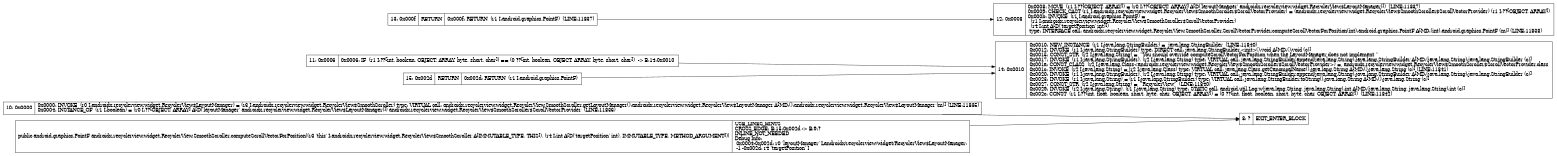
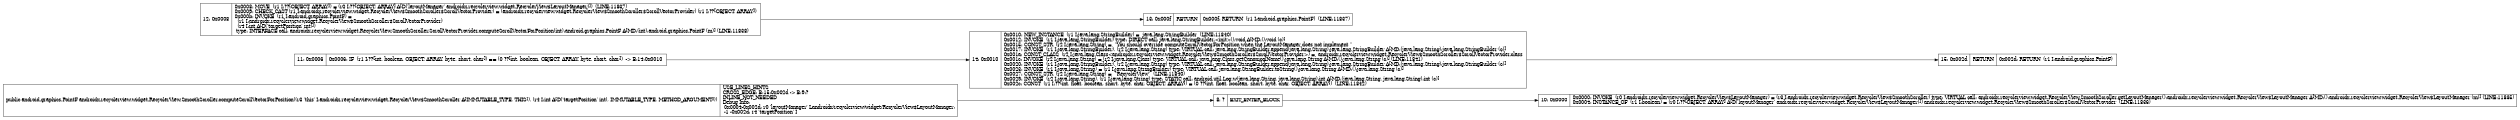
  digraph {
    rankdir=LR
    node [shape=record]
    n1 [label="{8\:\ ?|EXIT_ENTER_BLOCK\l}"]
    n2 [label="{10\:\ 0x0000|0x0000: INVOKE  (r0 I:androidx.recyclerview.widget.RecyclerView$LayoutManager) = (r3 I:androidx.recyclerview.widget.RecyclerView$SmoothScroller) type: VIRTUAL call: androidx.recyclerview.widget.RecyclerView.SmoothScroller.getLayoutManager():androidx.recyclerview.widget.RecyclerView$LayoutManager A[MD:():androidx.recyclerview.widget.RecyclerView$LayoutManager (m)] (LINE:11835)\l0x0004: INSTANCE_OF  (r1 I:boolean) = (r0 I:??[OBJECT, ARRAY] A[D('layoutManager' androidx.recyclerview.widget.RecyclerView$LayoutManager)]) androidx.recyclerview.widget.RecyclerView$SmoothScroller$ScrollVectorProvider  (LINE:11836)\l}"]
    n3 [label="{11\:\ 0x0006|0x0006: IF  (r1 I:??[int, boolean, OBJECT, ARRAY, byte, short, char]) == (0 ??[int, boolean, OBJECT, ARRAY, byte, short, char])  \-\> B:14:0x0010 \l}"]
    n4 [label="{14\:\ 0x0010|0x0010: NEW_INSTANCE  (r1 I:java.lang.StringBuilder) =  java.lang.StringBuilder  (LINE:11840)\l0x0012: INVOKE  (r1 I:java.lang.StringBuilder) type: DIRECT call: java.lang.StringBuilder.\<init\>():void A[MD:():void (c)]\l0x0015: CONST_STR  (r2 I:java.lang.String) =  \"You should override computeScrollVectorForPosition when the LayoutManager does not implement \" \l0x0017: INVOKE  (r1 I:java.lang.StringBuilder), (r2 I:java.lang.String) type: VIRTUAL call: java.lang.StringBuilder.append(java.lang.String):java.lang.StringBuilder A[MD:(java.lang.String):java.lang.StringBuilder (c)]\l0x001a: CONST_CLASS  (r2 I:java.lang.Class\<androidx.recyclerview.widget.RecyclerView$SmoothScroller$ScrollVectorProvider\>) =  androidx.recyclerview.widget.RecyclerView$SmoothScroller$ScrollVectorProvider.class \l0x001c: INVOKE  (r2 I:java.lang.String) = (r2 I:java.lang.Class) type: VIRTUAL call: java.lang.Class.getCanonicalName():java.lang.String A[MD:():java.lang.String (c)] (LINE:11841)\l0x0020: INVOKE  (r1 I:java.lang.StringBuilder), (r2 I:java.lang.String) type: VIRTUAL call: java.lang.StringBuilder.append(java.lang.String):java.lang.StringBuilder A[MD:(java.lang.String):java.lang.StringBuilder (c)]\l0x0023: INVOKE  (r1 I:java.lang.String) = (r1 I:java.lang.StringBuilder) type: VIRTUAL call: java.lang.StringBuilder.toString():java.lang.String A[MD:():java.lang.String (c)]\l0x0027: CONST_STR  (r2 I:java.lang.String) =  \"RecyclerView\"  (LINE:11840)\l0x0029: INVOKE  (r2 I:java.lang.String), (r1 I:java.lang.String) type: STATIC call: android.util.Log.w(java.lang.String, java.lang.String):int A[MD:(java.lang.String, java.lang.String):int (c)]\l0x002c: CONST  (r1 I:??[int, float, boolean, short, byte, char, OBJECT, ARRAY]) = (0 ??[int, float, boolean, short, byte, char, OBJECT, ARRAY])  (LINE:11842)\l}"]
    n5 [label="{12\:\ 0x0008|0x0008: MOVE  (r1 I:??[OBJECT, ARRAY]) = (r0 I:??[OBJECT, ARRAY] A[D('layoutManager' androidx.recyclerview.widget.RecyclerView$LayoutManager)])  (LINE:11837)\l0x0009: CHECK_CAST (r1 I:androidx.recyclerview.widget.RecyclerView$SmoothScroller$ScrollVectorProvider) = (androidx.recyclerview.widget.RecyclerView$SmoothScroller$ScrollVectorProvider) (r1 I:??[OBJECT, ARRAY]) \l0x000b: INVOKE  (r1 I:android.graphics.PointF) = \l  (r1 I:androidx.recyclerview.widget.RecyclerView$SmoothScroller$ScrollVectorProvider)\l  (r4 I:int A[D('targetPosition' int)])\l type: INTERFACE call: androidx.recyclerview.widget.RecyclerView.SmoothScroller.ScrollVectorProvider.computeScrollVectorForPosition(int):android.graphics.PointF A[MD:(int):android.graphics.PointF (m)] (LINE:11838)\l}"]
    n6 [label="{13\:\ 0x000f|RETURN\l|0x000f: RETURN  (r1 I:android.graphics.PointF)  (LINE:11837)\l}"]
    n7 [label="{15\:\ 0x002d|RETURN\l|0x002d: RETURN  (r1 I:android.graphics.PointF) \l}"]
    n8 [label="{public android.graphics.PointF androidx.recyclerview.widget.RecyclerView.SmoothScroller.computeScrollVectorForPosition((r3 'this' I:androidx.recyclerview.widget.RecyclerView$SmoothScroller A[IMMUTABLE_TYPE, THIS]), (r4 I:int A[D('targetPosition' int), IMMUTABLE_TYPE, METHOD_ARGUMENT]))  | USE_LINES_HINTS\lCROSS_EDGE: B:15:0x002d \-\> B:9:?\lINLINE_NOT_NEEDED\lDebug Info:\l  0x0004\-0x002d: r0 'layoutManager' Landroidx\/recyclerview\/widget\/RecyclerView$LayoutManager;\l  \-1 \-0x002d: r4 'targetPosition' I\l}"]
-   n2 -> n1
+   n1 -> n2
    n3 -> n4
-   n7 -> n4
-   n6 -> n5
+   n4 -> n7
+   n5 -> n6
    n8 -> n1
  }
